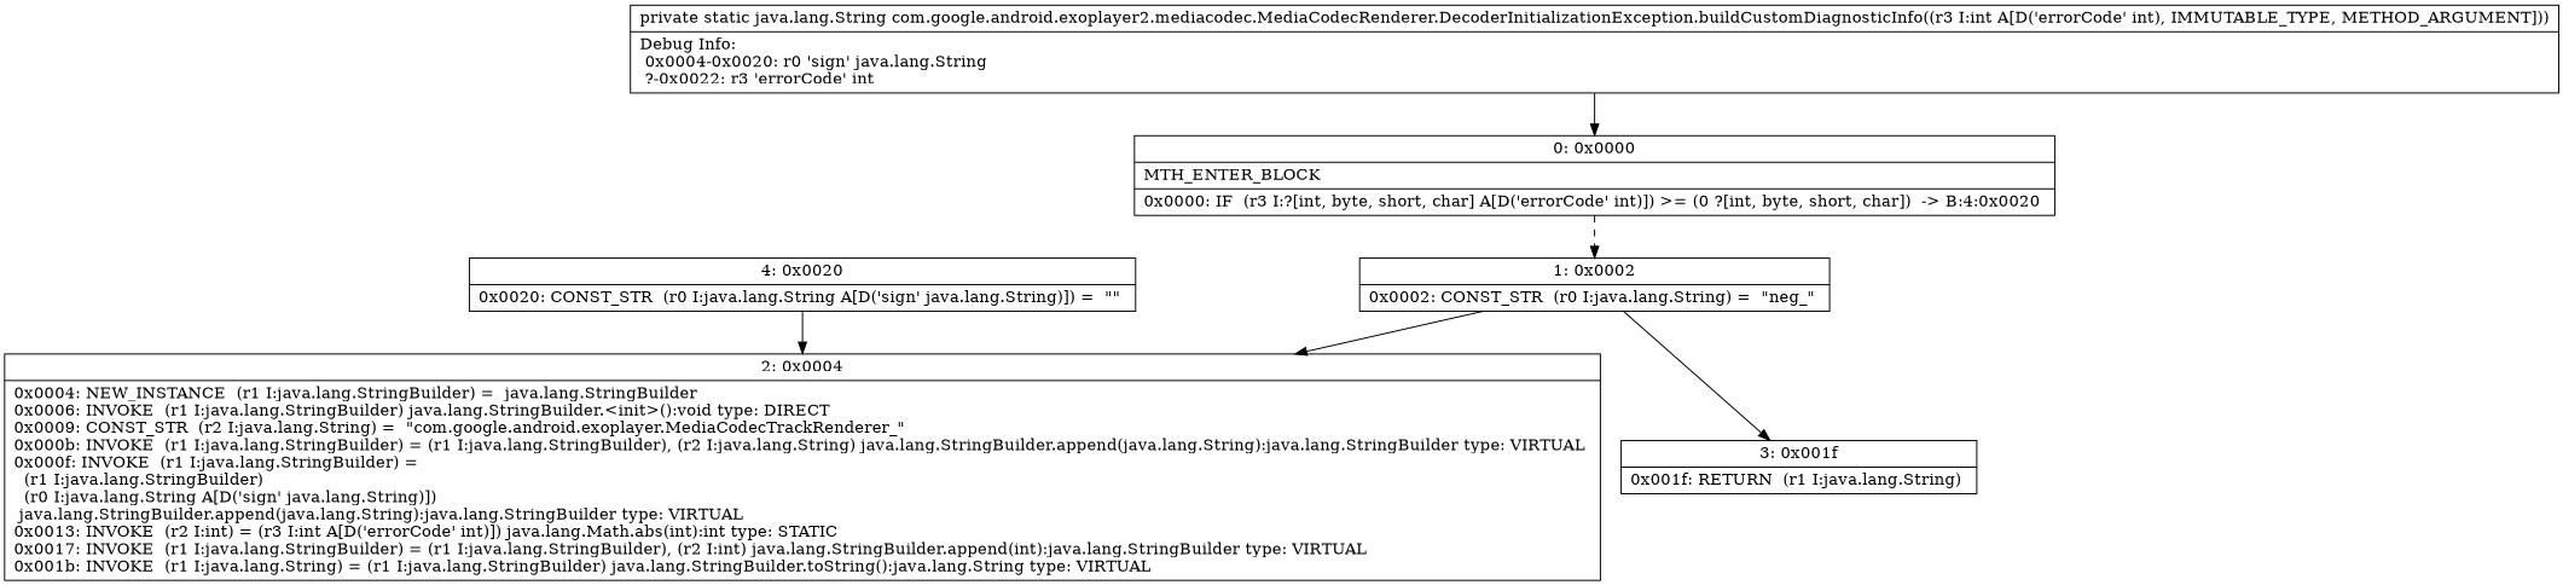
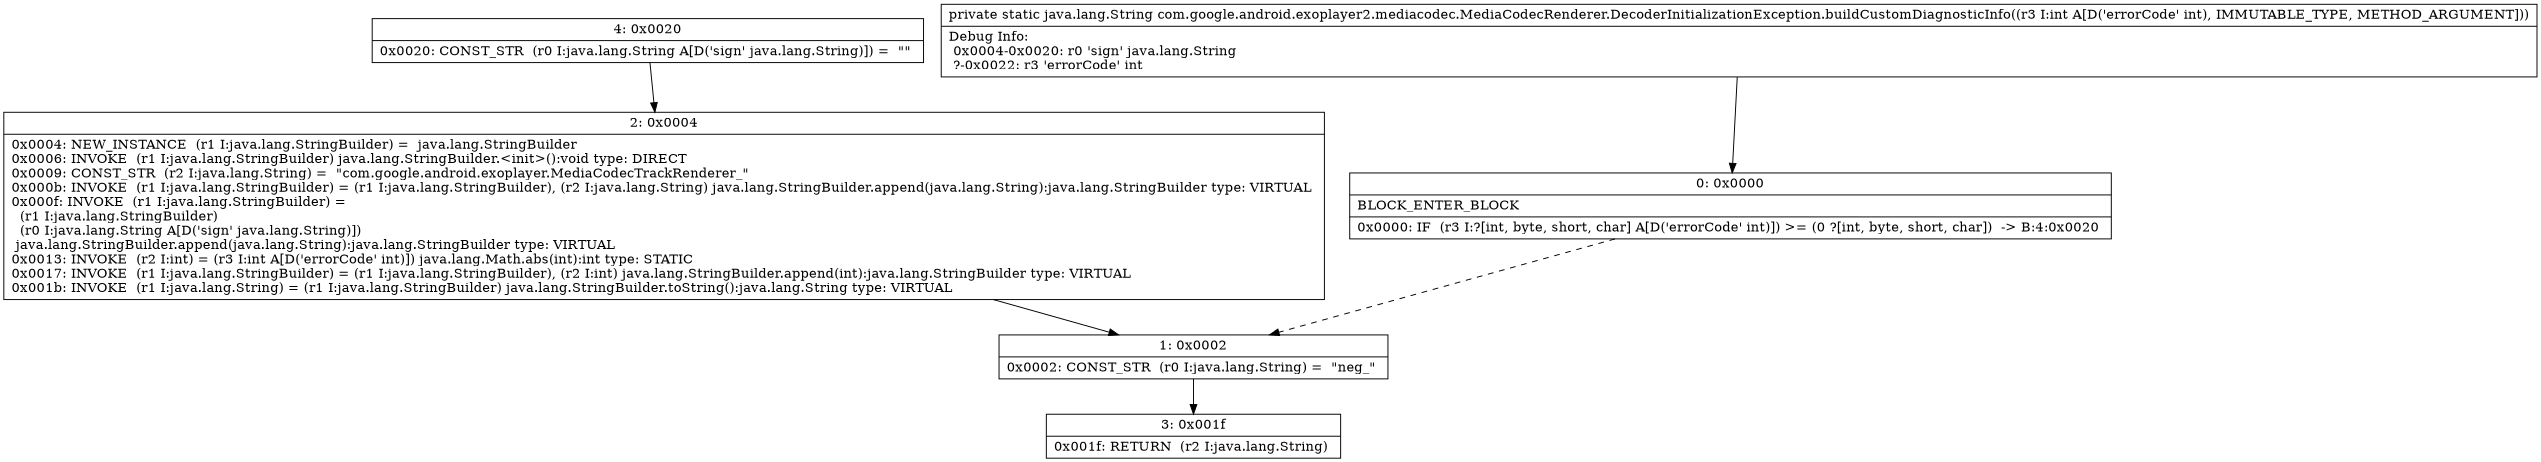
  digraph {
    node [shape=record]
-   n1 [label="{0\:\ 0x0000|MTH_ENTER_BLOCK\l|0x0000: IF  (r3 I:?[int, byte, short, char] A[D('errorCode' int)]) \>= (0 ?[int, byte, short, char])  \-\> B:4:0x0020 \l}"]
+   n1 [label="{0\:\ 0x0000|BLOCK_ENTER_BLOCK\l|0x0000: IF  (r3 I:?[int, byte, short, char] A[D('errorCode' int)]) \>= (0 ?[int, byte, short, char])  \-\> B:4:0x0020 \l}"]
    n2 [label="{1\:\ 0x0002|0x0002: CONST_STR  (r0 I:java.lang.String) =  \"neg_\" \l}"]
    n3 [label="{2\:\ 0x0004|0x0004: NEW_INSTANCE  (r1 I:java.lang.StringBuilder) =  java.lang.StringBuilder \l0x0006: INVOKE  (r1 I:java.lang.StringBuilder) java.lang.StringBuilder.\<init\>():void type: DIRECT \l0x0009: CONST_STR  (r2 I:java.lang.String) =  \"com.google.android.exoplayer.MediaCodecTrackRenderer_\" \l0x000b: INVOKE  (r1 I:java.lang.StringBuilder) = (r1 I:java.lang.StringBuilder), (r2 I:java.lang.String) java.lang.StringBuilder.append(java.lang.String):java.lang.StringBuilder type: VIRTUAL \l0x000f: INVOKE  (r1 I:java.lang.StringBuilder) = \l  (r1 I:java.lang.StringBuilder)\l  (r0 I:java.lang.String A[D('sign' java.lang.String)])\l java.lang.StringBuilder.append(java.lang.String):java.lang.StringBuilder type: VIRTUAL \l0x0013: INVOKE  (r2 I:int) = (r3 I:int A[D('errorCode' int)]) java.lang.Math.abs(int):int type: STATIC \l0x0017: INVOKE  (r1 I:java.lang.StringBuilder) = (r1 I:java.lang.StringBuilder), (r2 I:int) java.lang.StringBuilder.append(int):java.lang.StringBuilder type: VIRTUAL \l0x001b: INVOKE  (r1 I:java.lang.String) = (r1 I:java.lang.StringBuilder) java.lang.StringBuilder.toString():java.lang.String type: VIRTUAL \l}"]
-   n4 [label="{3\:\ 0x001f|0x001f: RETURN  (r1 I:java.lang.String) \l}"]
+   n4 [label="{3\:\ 0x001f|0x001f: RETURN  (r2 I:java.lang.String) \l}"]
    n5 [label="{4\:\ 0x0020|0x0020: CONST_STR  (r0 I:java.lang.String A[D('sign' java.lang.String)]) =  \"\" \l}"]
    n6 [label="{private static java.lang.String com.google.android.exoplayer2.mediacodec.MediaCodecRenderer.DecoderInitializationException.buildCustomDiagnosticInfo((r3 I:int A[D('errorCode' int), IMMUTABLE_TYPE, METHOD_ARGUMENT]))  | Debug Info:\l  0x0004\-0x0020: r0 'sign' java.lang.String\l  ?\-0x0022: r3 'errorCode' int\l}"]
    n1 -> n2 [style=dashed]
-   n2 -> n3
+   n3 -> n2
    n2 -> n4
    n5 -> n3
    n6 -> n1
  }
